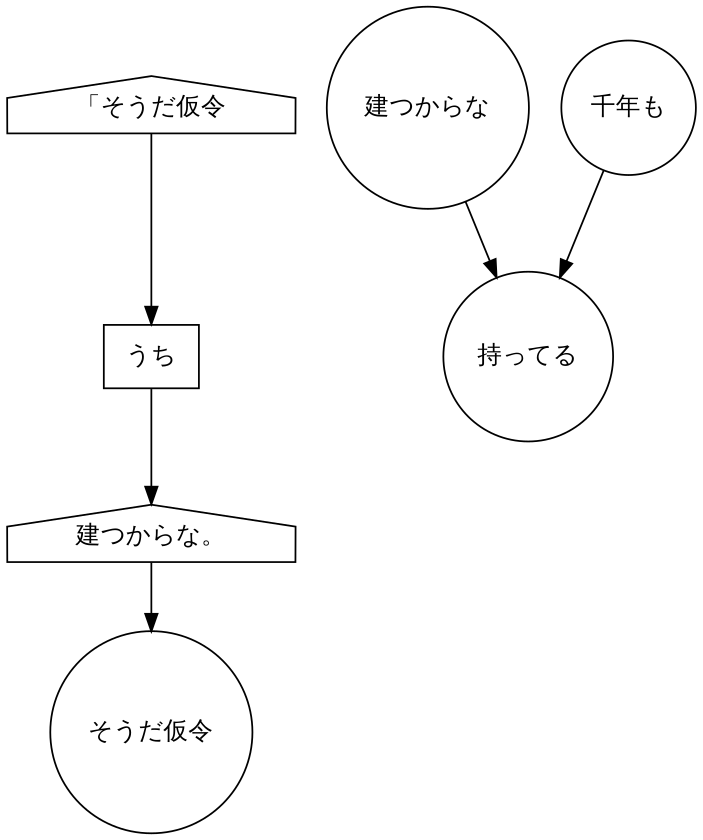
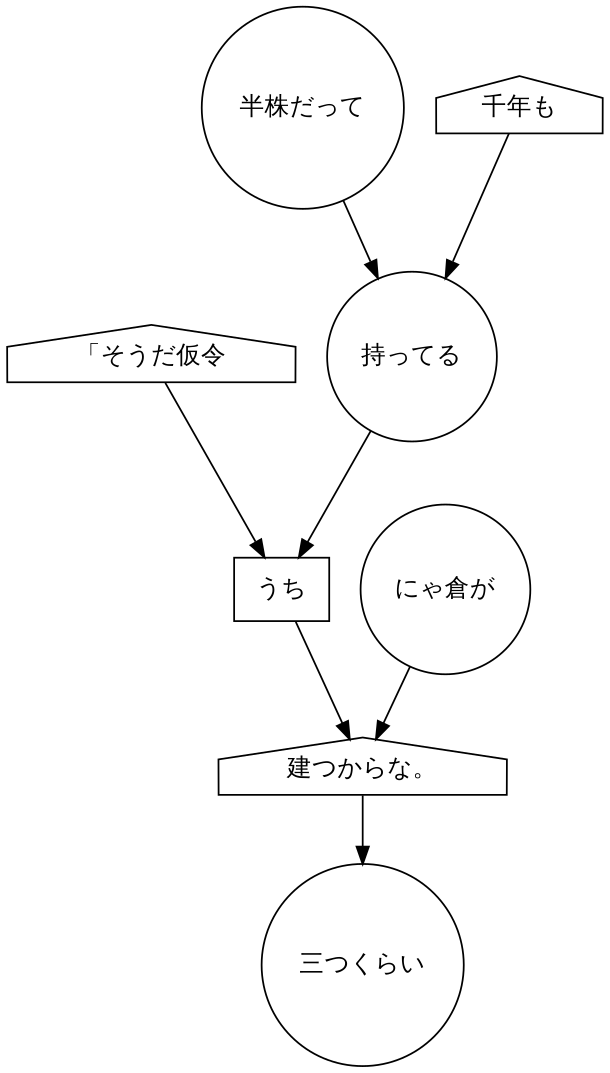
  digraph {
    node [shape=circle]
    n1 [label="「そうだ仮令" shape=house]
    n2 [label="うち" shape=box]
    n3 [label="持ってる"]
-   n4 [label="建つからな"]
-   n5 [label="千年も"]
+   n4 [label="半株だって"]
+   n5 [label="千年も" shape=house]
    n6 [label="建つからな。" shape=house]
-   n7 [label="そうだ仮令"]
+   n7 [label="三つくらい"]
+   n8 [label="にゃ倉が"]
    n1 -> n2
    n2 -> n6
+   n3 -> n2
    n4 -> n3
    n5 -> n3
    n6 -> n7
+   n8 -> n6
  }
